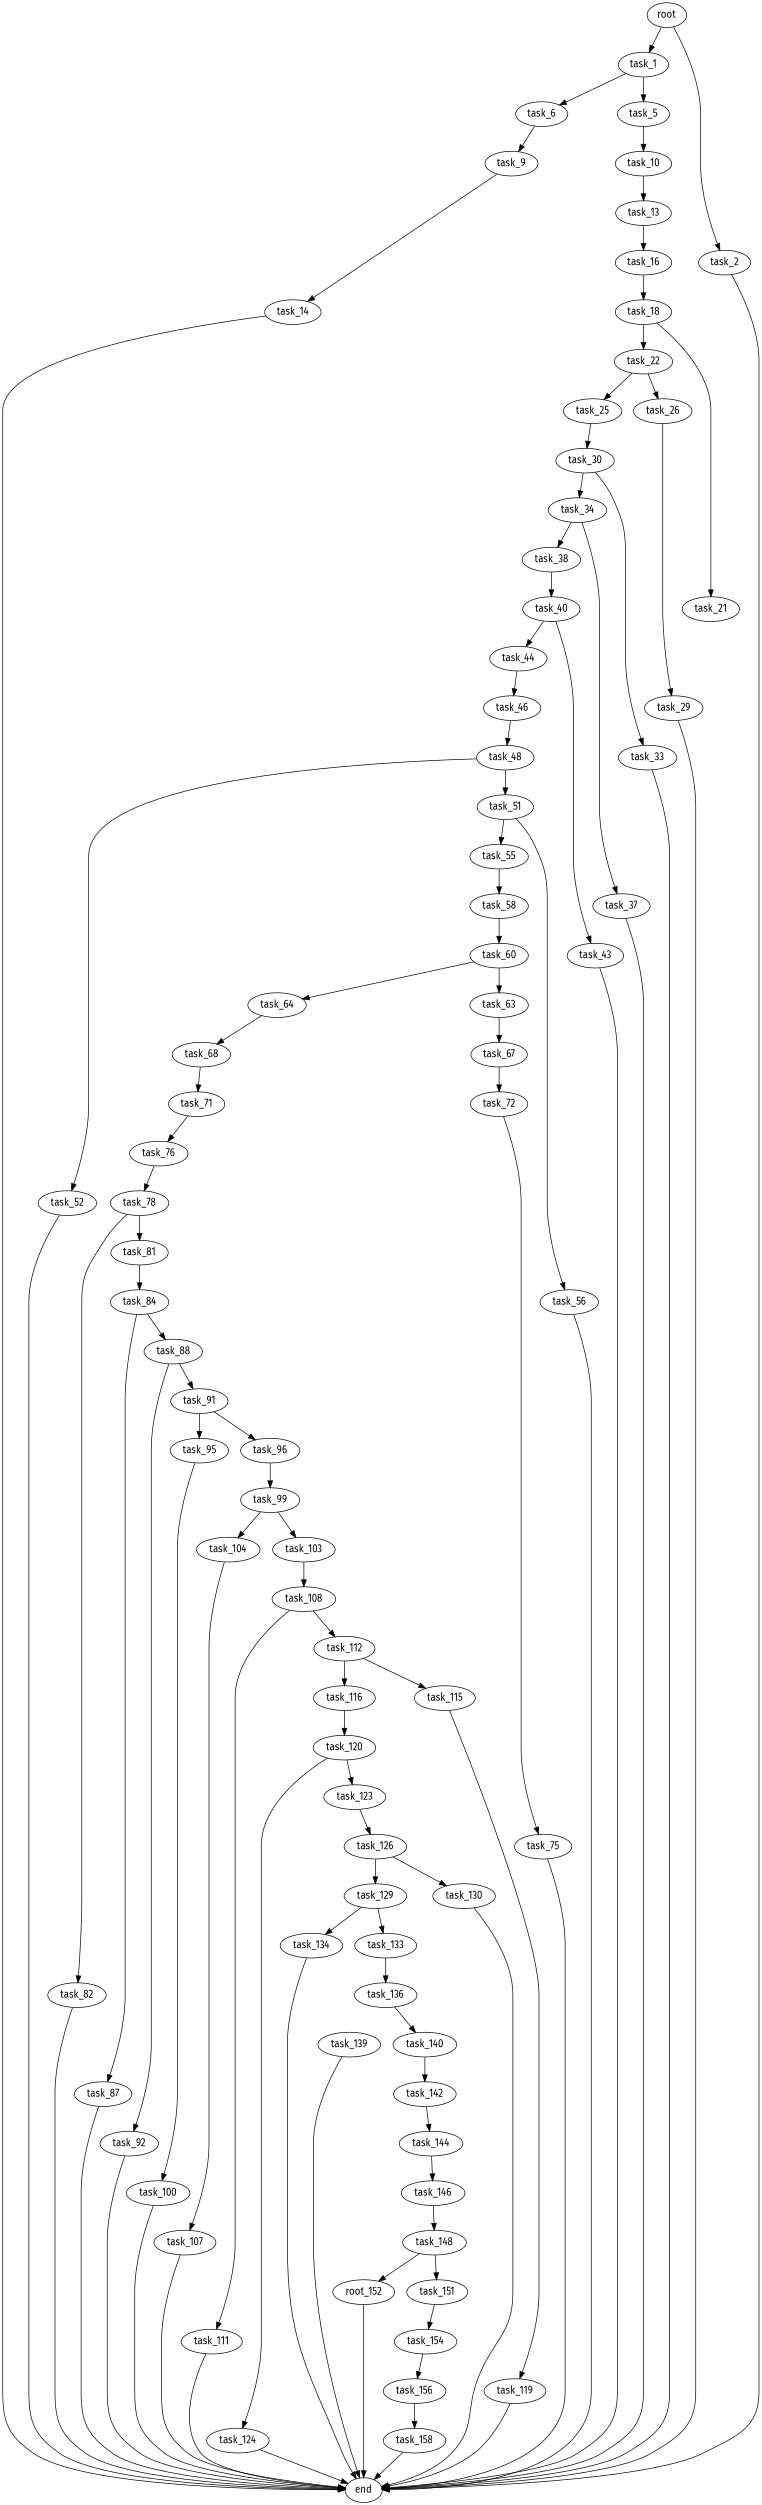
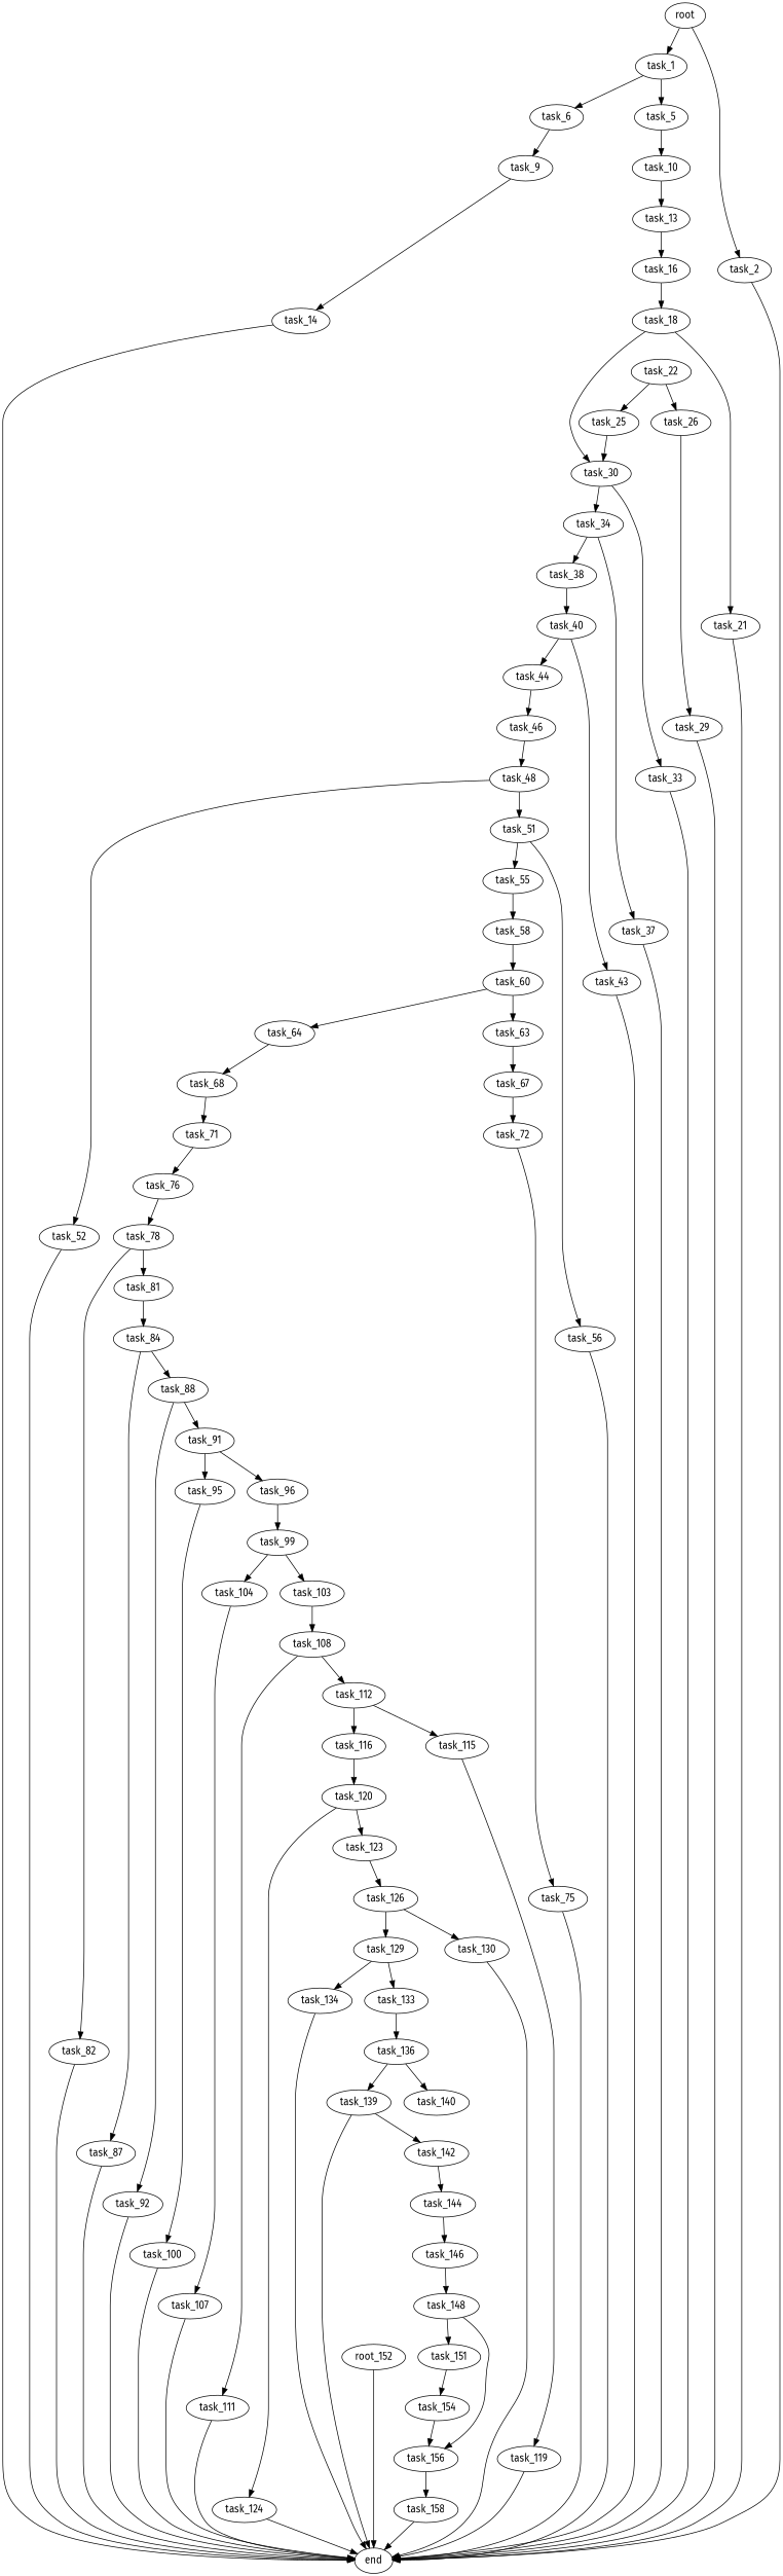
  digraph {
    fontname="Fira Sans"
    node [fontname="Fira Sans"]
    edge [fontname="Fira Sans"]
    root
    task_1
    task_2
    task_5
    task_6
    end
    task_10
    task_9
    task_13
    task_14
    task_16
    task_18
    task_21
    task_22
    task_25
    task_26
    task_30
    task_29
    task_33
    task_34
    task_37
    task_38
    task_40
    task_43
    task_44
    task_46
    task_48
    task_51
    task_52
    task_55
    task_56
    task_58
    task_60
    task_63
    task_64
    task_67
    task_68
    task_72
    task_71
    task_75
    task_76
    task_78
    task_81
    task_82
    task_84
    task_87
    task_88
    task_91
    task_92
    task_95
    task_96
    task_100
    task_99
    task_103
    task_104
    task_108
    task_107
    task_111
    task_112
    task_115
    task_116
    task_119
    task_120
    task_123
    task_124
    task_126
    task_129
    task_130
    task_133
    task_134
    task_136
    task_139
    task_140
    task_142
    task_144
    task_146
    task_148
    task_151
    n79 [label=root_152]
    task_154
    task_156
    task_158
    root -> task_1
    root -> task_2
    task_1 -> task_5
    task_1 -> task_6
    task_2 -> end
    task_5 -> task_10
    task_6 -> task_9
    task_10 -> task_13
    task_9 -> task_14
    task_13 -> task_16
    task_14 -> end
    task_16 -> task_18
    task_18 -> task_21
-   task_18 -> task_22
+   task_18 -> task_30
+   task_21 -> end
    task_22 -> task_25
    task_22 -> task_26
    task_25 -> task_30
    task_26 -> task_29
    task_30 -> task_33
    task_30 -> task_34
    task_29 -> end
    task_33 -> end
    task_34 -> task_37
    task_34 -> task_38
    task_37 -> end
    task_38 -> task_40
    task_40 -> task_43
    task_40 -> task_44
    task_43 -> end
    task_44 -> task_46
    task_46 -> task_48
    task_48 -> task_51
    task_48 -> task_52
    task_51 -> task_55
    task_51 -> task_56
    task_52 -> end
    task_55 -> task_58
    task_56 -> end
    task_58 -> task_60
    task_60 -> task_63
    task_60 -> task_64
    task_63 -> task_67
    task_64 -> task_68
    task_67 -> task_72
    task_68 -> task_71
    task_72 -> task_75
    task_71 -> task_76
    task_75 -> end
    task_76 -> task_78
    task_78 -> task_81
    task_78 -> task_82
    task_81 -> task_84
    task_82 -> end
    task_84 -> task_87
    task_84 -> task_88
    task_87 -> end
    task_88 -> task_91
    task_88 -> task_92
    task_91 -> task_95
    task_91 -> task_96
    task_92 -> end
    task_95 -> task_100
    task_96 -> task_99
    task_100 -> end
    task_99 -> task_103
    task_99 -> task_104
    task_103 -> task_108
    task_104 -> task_107
    task_108 -> task_111
    task_108 -> task_112
    task_107 -> end
    task_111 -> end
    task_112 -> task_115
    task_112 -> task_116
    task_115 -> task_119
    task_116 -> task_120
    task_119 -> end
    task_120 -> task_123
    task_120 -> task_124
    task_123 -> task_126
    task_124 -> end
    task_126 -> task_129
    task_126 -> task_130
    task_129 -> task_133
    task_129 -> task_134
    task_130 -> end
    task_133 -> task_136
    task_134 -> end
+   task_136 -> task_139
    task_136 -> task_140
    task_139 -> end
-   task_140 -> task_142
+   task_139 -> task_142
    task_142 -> task_144
    task_144 -> task_146
    task_146 -> task_148
    task_148 -> task_151
-   task_148 -> n79
+   task_148 -> task_156
    task_151 -> task_154
    n79 -> end
    task_154 -> task_156
    task_156 -> task_158
    task_158 -> end
  }
